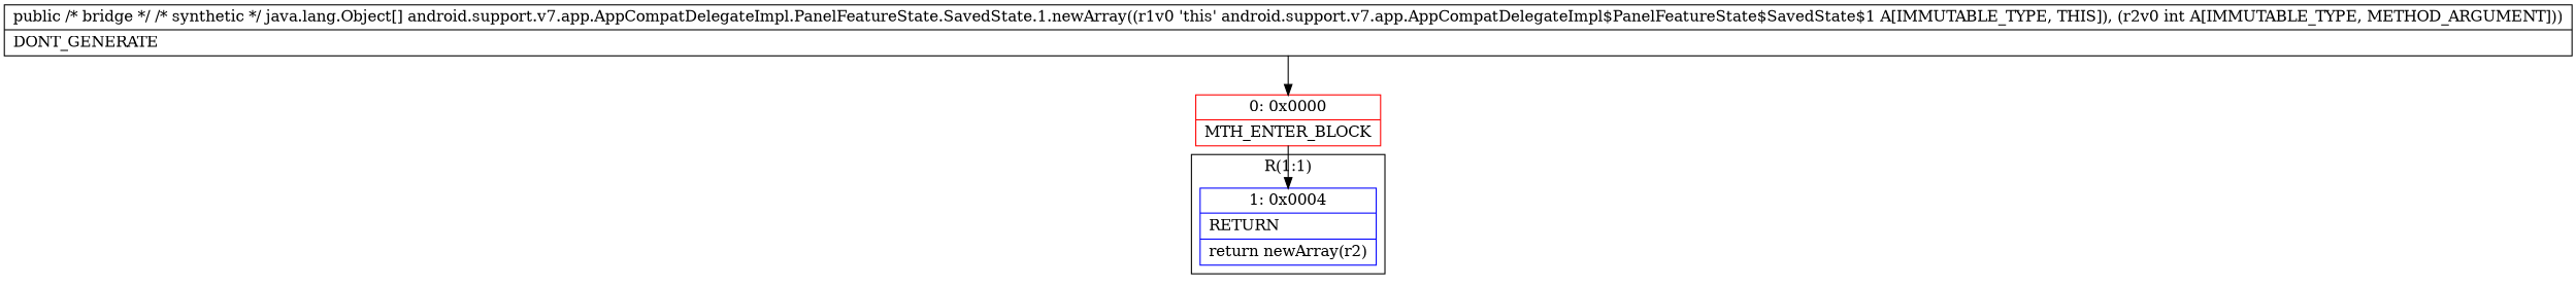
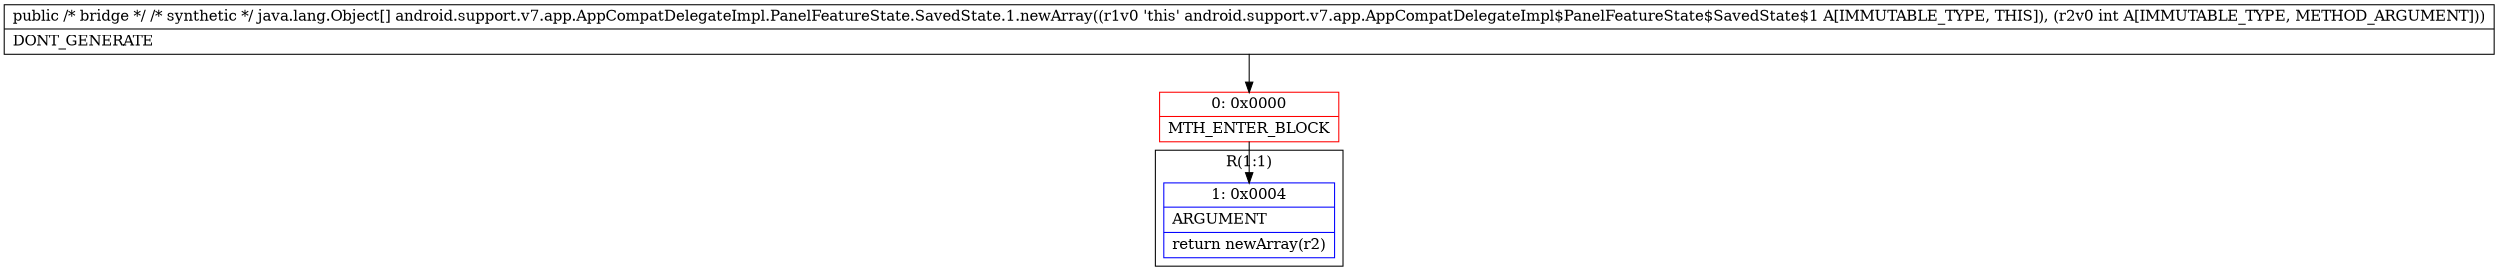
  digraph {
    node [shape=record]
-   n1 [color=blue label="{1\:\ 0x0004|RETURN\l|return newArray(r2)\l}"]
+   n1 [color=blue label="{1\:\ 0x0004|ARGUMENT\l|return newArray(r2)\l}"]
    n2 [color=red label="{0\:\ 0x0000|MTH_ENTER_BLOCK\l}"]
    n3 [label="{public \/* bridge *\/ \/* synthetic *\/ java.lang.Object[] android.support.v7.app.AppCompatDelegateImpl.PanelFeatureState.SavedState.1.newArray((r1v0 'this' android.support.v7.app.AppCompatDelegateImpl$PanelFeatureState$SavedState$1 A[IMMUTABLE_TYPE, THIS]), (r2v0 int A[IMMUTABLE_TYPE, METHOD_ARGUMENT]))  | DONT_GENERATE\l}"]
    subgraph cluster_1 {
      label="R(1:1)"
      n1
    }
    n2 -> n1
    n3 -> n2
  }
